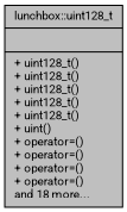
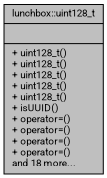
  digraph {
    fontname=Roboto
-   n1 [color=black fillcolor=grey75 fontcolor=black fontname=Roboto fontsize=10 height=0.2 label="{lunchbox::uint128_t\n||+ uint128_t()\l+ uint128_t()\l+ uint128_t()\l+ uint128_t()\l+ uint128_t()\l+ uint()\l+ operator=()\l+ operator=()\l+ operator=()\l+ operator=()\land 18 more...\l}" shape=record style=filled width=0.4]
+   n1 [color=black fillcolor=grey75 fontcolor=black fontname=Roboto fontsize=10 height=0.2 label="{lunchbox::uint128_t\n||+ uint128_t()\l+ uint128_t()\l+ uint128_t()\l+ uint128_t()\l+ uint128_t()\l+ isUUID()\l+ operator=()\l+ operator=()\l+ operator=()\l+ operator=()\land 18 more...\l}" shape=record style=filled width=0.4]
  }
